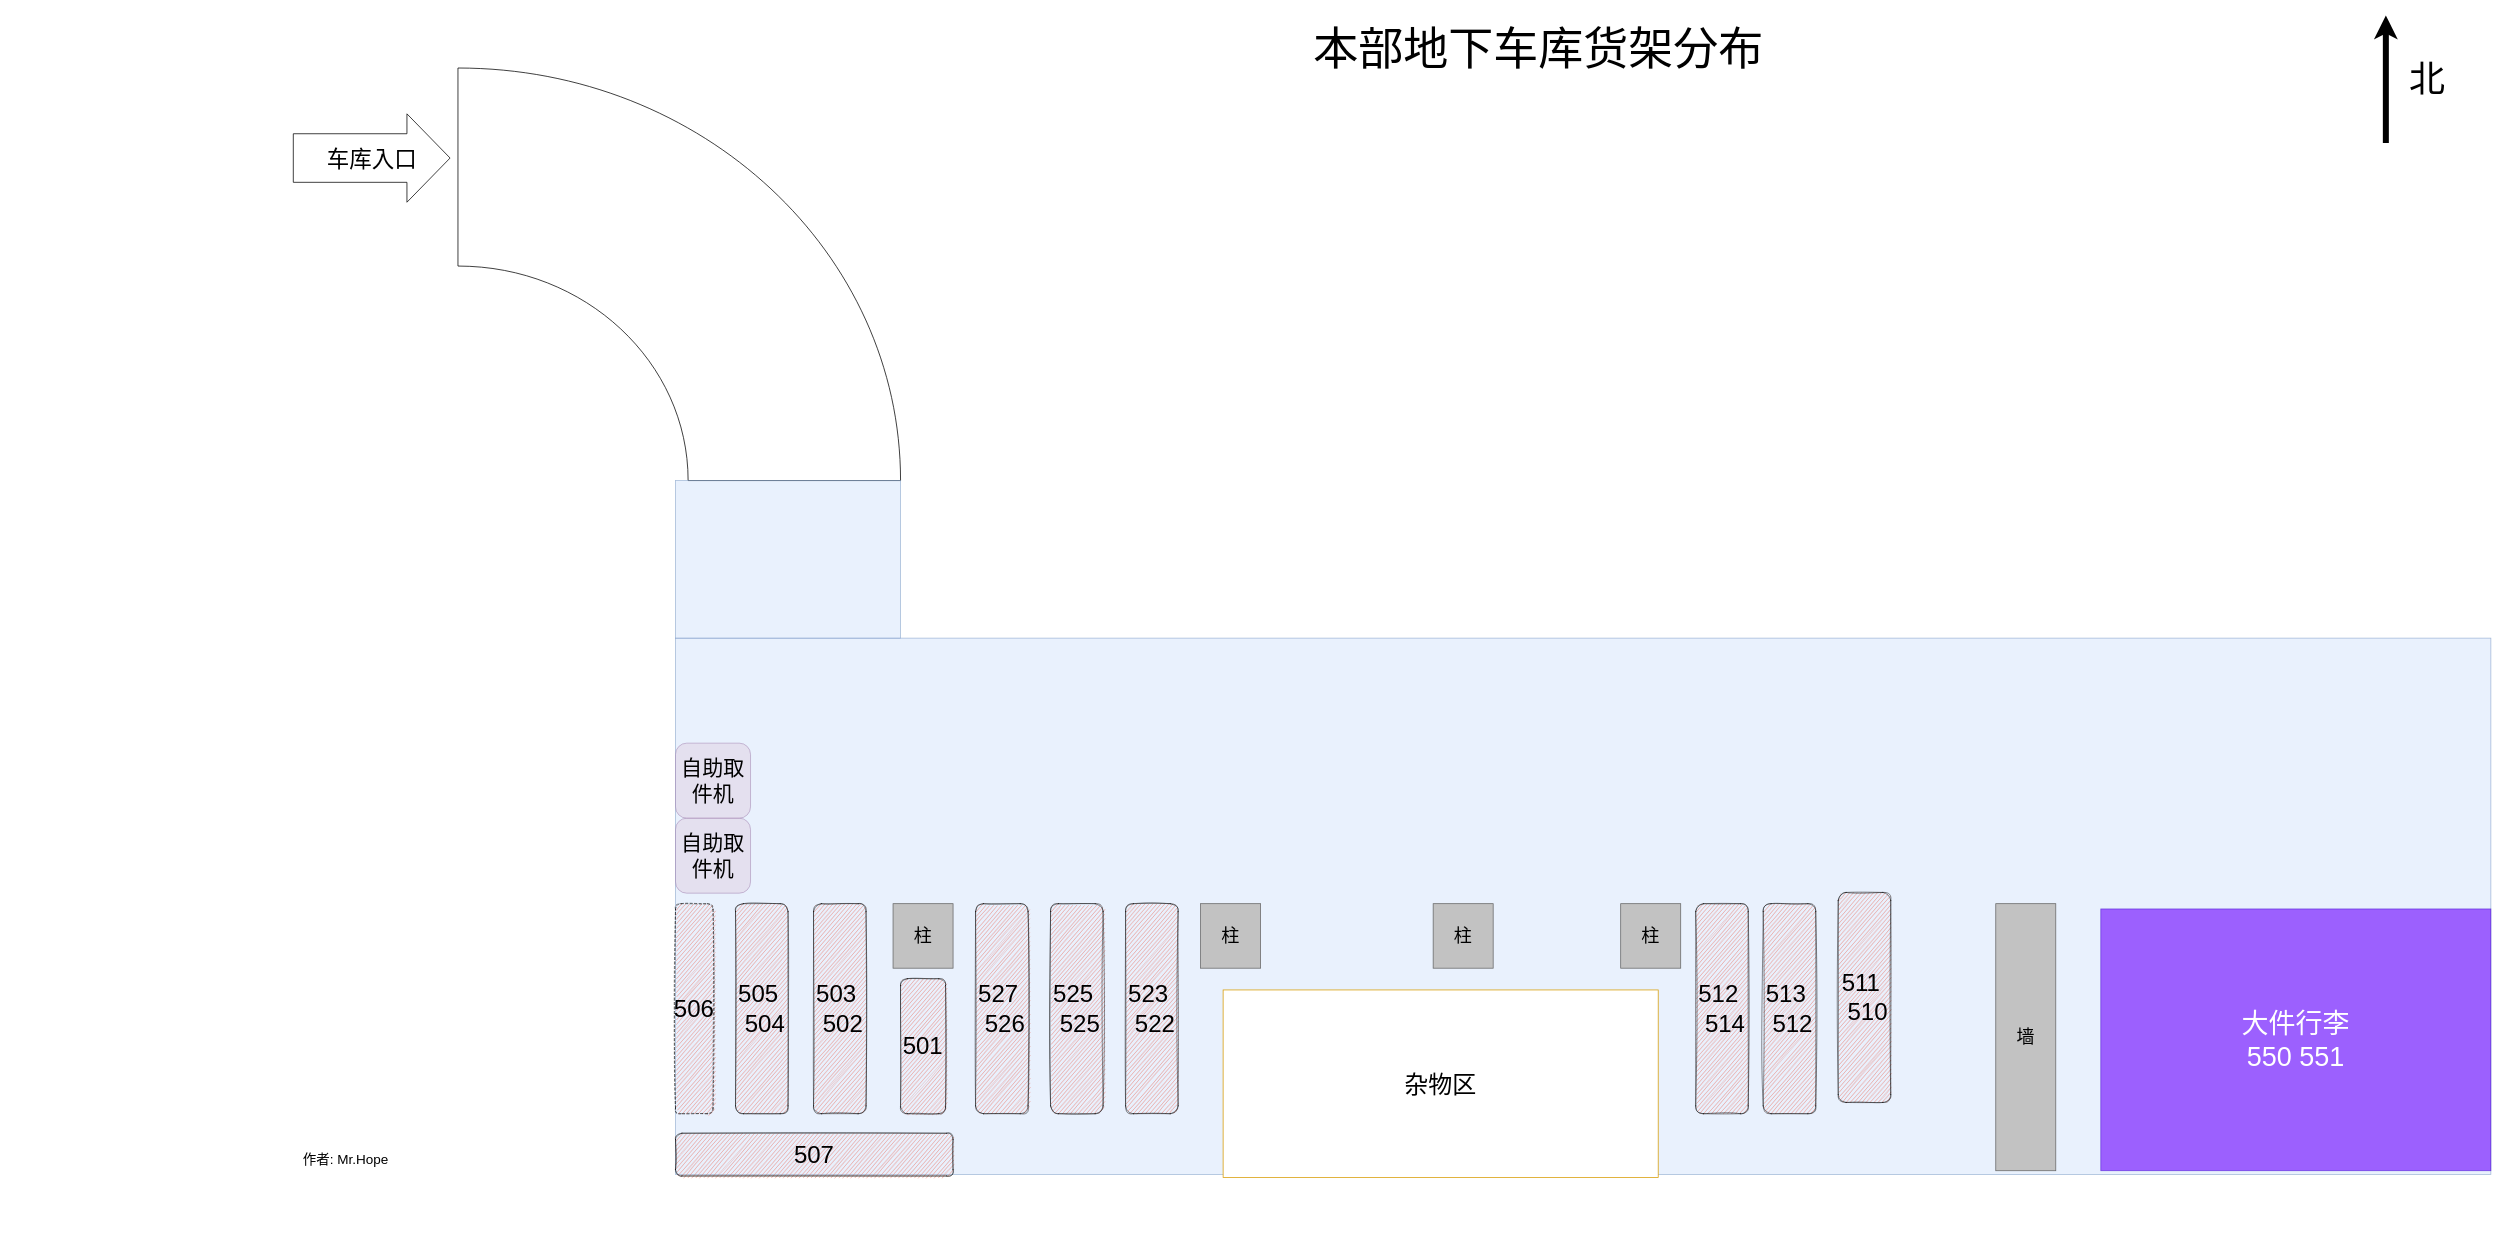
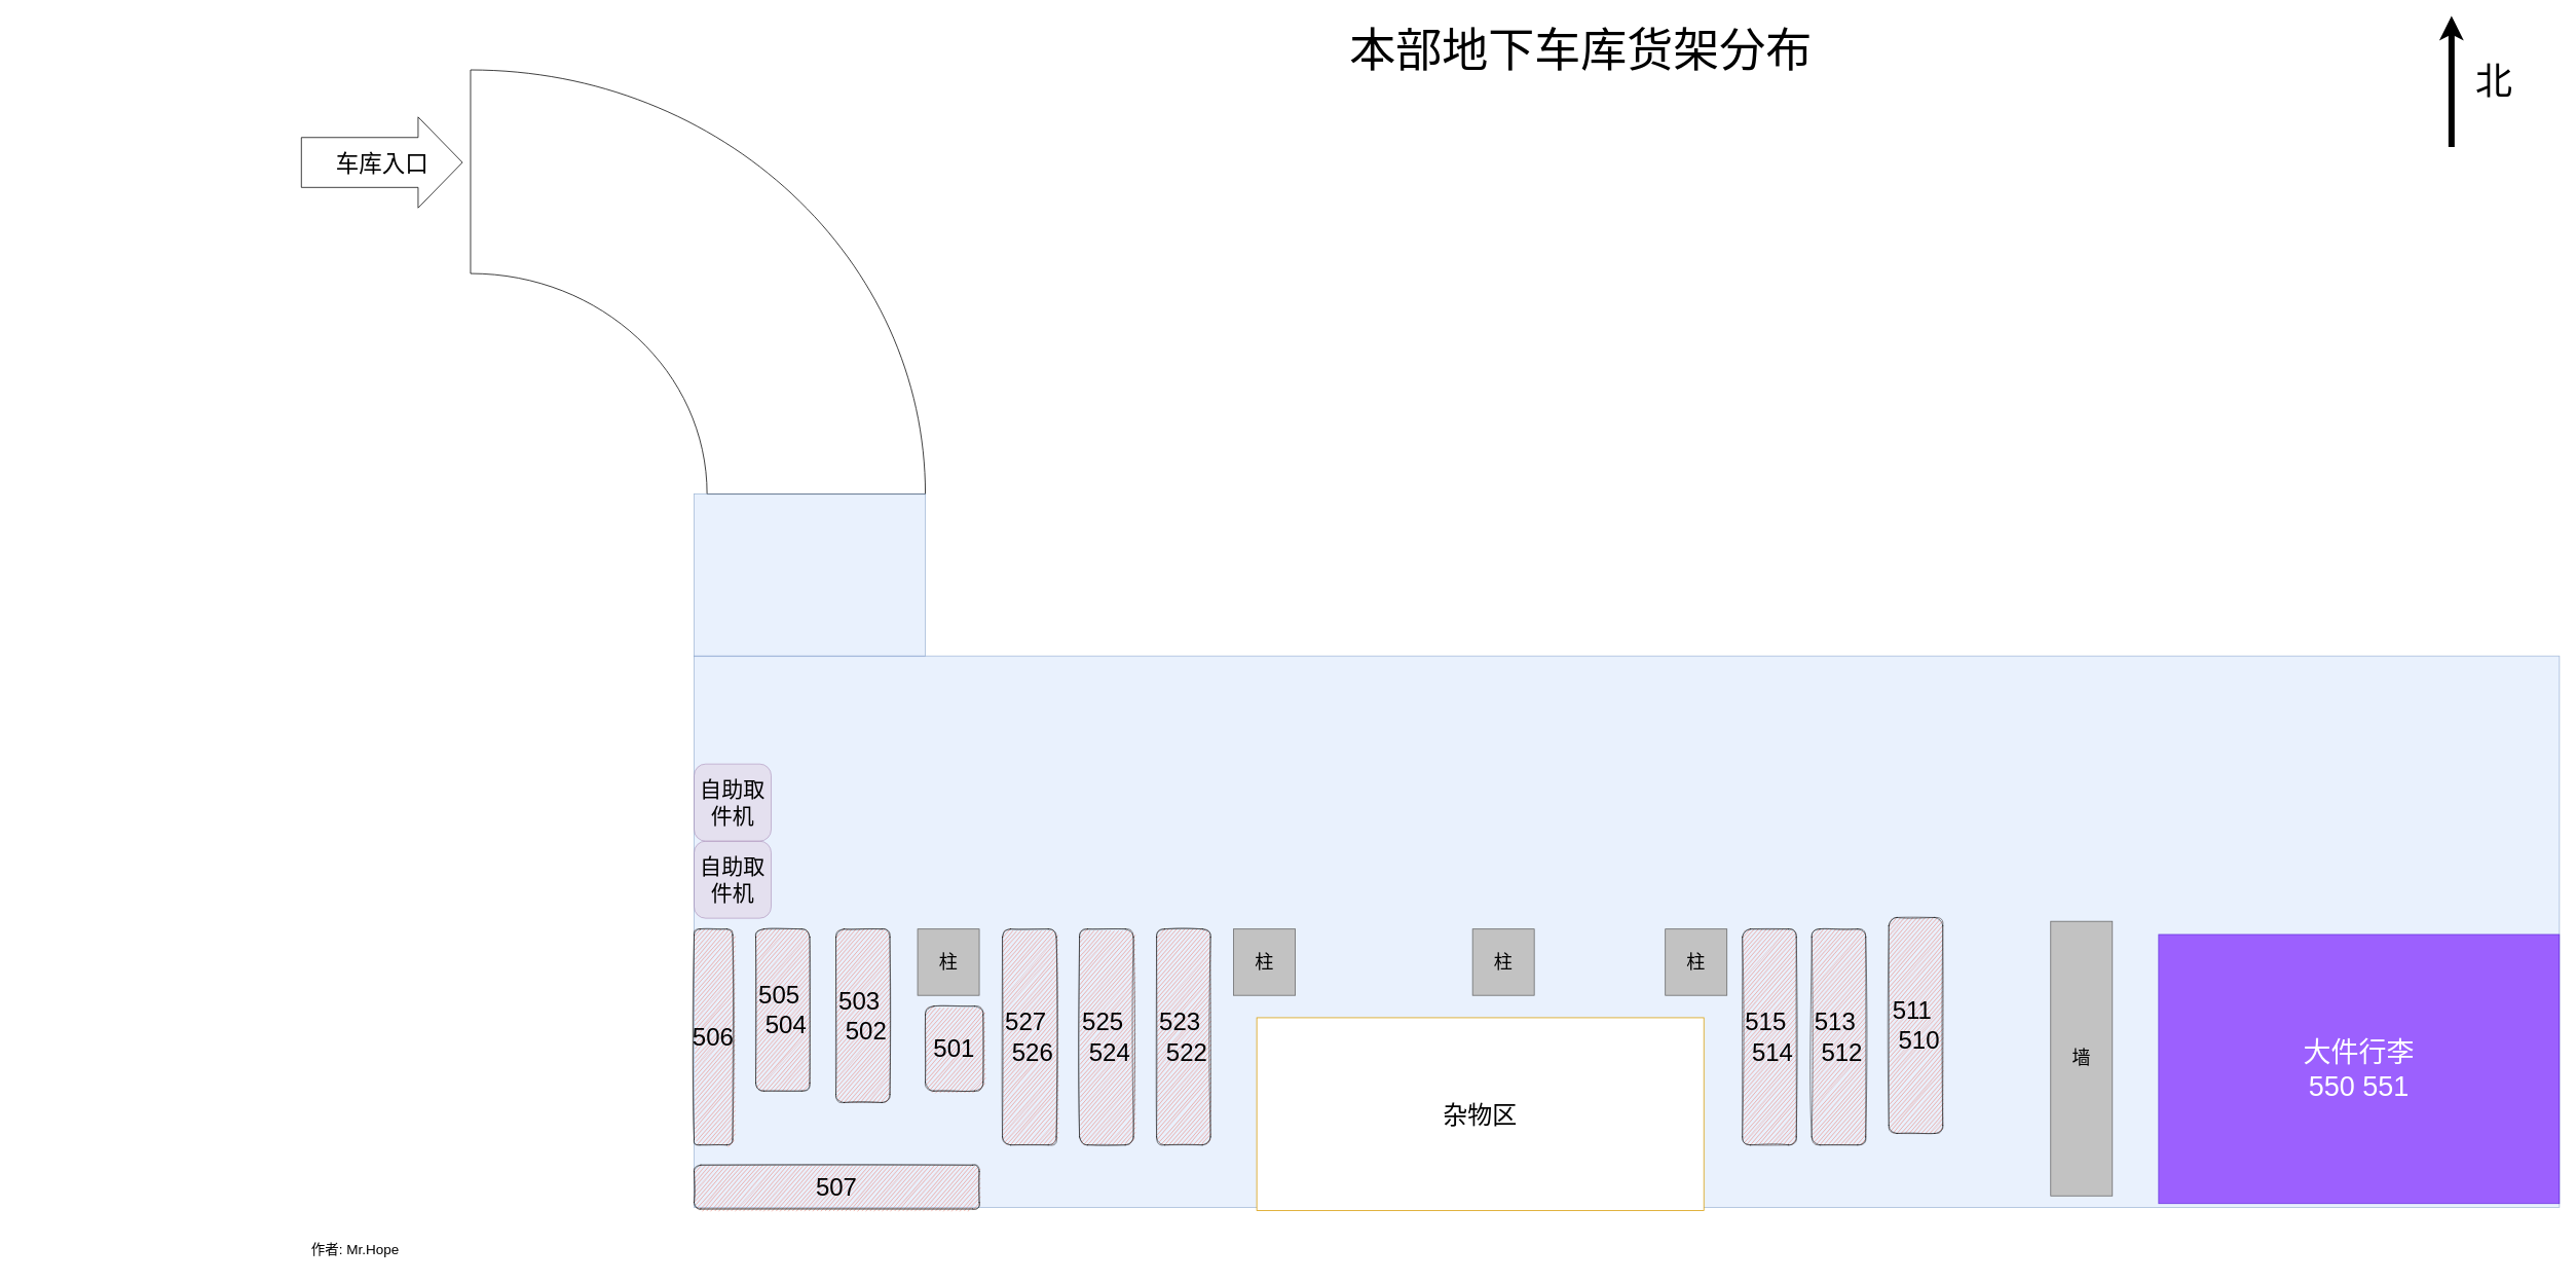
  <mxCell id="0" />
  <mxCell id="1" parent="0" />
  <mxCell id="2" value="" style="rounded=0;whiteSpace=wrap;html=1;fillColor=#dae8fc;strokeColor=#6c8ebf;align=right;opacity=60;fontSize=36;labelPosition=left;verticalLabelPosition=middle;verticalAlign=middle;" parent="1" vertex="1"><mxGeometry x="900" y="850" width="2420" height="715" as="geometry" /></mxCell>
  <mxCell id="3" value="&lt;font style=&quot;font-size: 60px;&quot;&gt;本部地下车库货架分布&lt;/font&gt;" style="text;html=1;resizable=0;autosize=1;align=center;verticalAlign=middle;points=[];fillColor=none;strokeColor=none;rounded=0;fontSize=36;" parent="1" vertex="1"><mxGeometry x="1740" y="20" width="620" height="90" as="geometry" /></mxCell>
- <mxCell id="4" value="作者: Mr.Hope" style="text;html=1;resizable=0;autosize=1;align=center;verticalAlign=middle;points=[];fillColor=none;strokeColor=none;rounded=0;fontSize=18;" parent="1" vertex="1"><mxGeometry x="390" y="1525" width="140" height="40" as="geometry" /></mxCell>
+ <mxCell id="4" value="作者: Mr.Hope" style="text;html=1;resizable=0;autosize=1;align=center;verticalAlign=middle;points=[];fillColor=none;strokeColor=none;rounded=0;fontSize=18;" parent="1" vertex="1"><mxGeometry x="390" y="1600" width="140" height="40" as="geometry" /></mxCell>
  <mxCell id="5" value="" style="group" parent="1" vertex="1" connectable="0"><mxGeometry x="3180" y="20" width="90" height="170" as="geometry" /></mxCell>
  <mxCell id="6" value="" style="endArrow=classic;html=1;rounded=0;fontSize=36;strokeWidth=8;" parent="5" edge="1"><mxGeometry width="50" height="50" relative="1" as="geometry"><mxPoint y="170" as="sourcePoint" /><mxPoint as="targetPoint" /></mxGeometry></mxCell>
  <mxCell id="7" value="&lt;font style=&quot;font-size: 48px;&quot;&gt;北&lt;/font&gt;" style="text;html=1;resizable=0;autosize=1;align=center;verticalAlign=middle;points=[];fillColor=none;strokeColor=none;rounded=0;fontSize=36;" parent="5" vertex="1"><mxGeometry x="19.995" y="50" width="70" height="70" as="geometry" /></mxCell>
  <mxCell id="8" value="&lt;span style=&quot;font-size: 32px;&quot;&gt;杂物区&lt;/span&gt;" style="rounded=0;whiteSpace=wrap;html=1;shadow=0;glass=0;sketch=0;fillColor=#ffffff;strokeColor=#d79b00;fontSize=36;" parent="1" vertex="1"><mxGeometry x="1630" y="1319" width="580" height="250" as="geometry" /></mxCell>
- <mxCell id="9" value="506" style="rounded=1;whiteSpace=wrap;html=1;shadow=0;glass=0;sketch=1;fillStyle=auto;fontSize=32;fontColor=none;fillColor=#E85642;gradientColor=none;opacity=60;dashed=1;" parent="1" vertex="1"><mxGeometry x="900" y="1204" width="50" height="280" as="geometry" /></mxCell>
+ <mxCell id="9" value="506" style="rounded=1;whiteSpace=wrap;html=1;shadow=0;glass=0;sketch=1;fillStyle=auto;fontSize=32;fontColor=none;fillColor=#E85642;gradientColor=none;opacity=60;" parent="1" vertex="1"><mxGeometry x="900" y="1204" width="50" height="280" as="geometry" /></mxCell>
  <mxCell id="10" value="大件行李&lt;br&gt;550 551" style="rounded=0;whiteSpace=wrap;html=1;shadow=0;glass=0;sketch=0;fillStyle=auto;fontSize=36;fillColor=#6a00ff;opacity=60;fontColor=#ffffff;strokeColor=#3700CC;" parent="1" vertex="1"><mxGeometry x="2800" y="1211" width="520" height="349" as="geometry" /></mxCell>
  <mxCell id="11" value="507" style="rounded=1;whiteSpace=wrap;html=1;shadow=0;glass=0;sketch=1;fillStyle=auto;fontSize=32;fontColor=none;fillColor=#E85642;gradientColor=none;opacity=60;spacing=2;" parent="1" vertex="1"><mxGeometry x="900" y="1510" width="370" height="57" as="geometry" /></mxCell>
  <mxCell id="12" value="柱" style="rounded=0;whiteSpace=wrap;html=1;glass=0;shadow=0;sketch=0;fillColor=#C2C2C2;gradientColor=none;strokeColor=#666666;fillStyle=auto;fontSize=24;" parent="1" vertex="1"><mxGeometry x="1190" y="1204" width="80" height="86" as="geometry" /></mxCell>
  <mxCell id="13" value="自助取件机" style="rounded=1;whiteSpace=wrap;html=1;shadow=0;glass=0;sketch=0;fillStyle=auto;fontSize=28;fillColor=#e1d5e7;opacity=60;strokeColor=#9673a6;" parent="1" vertex="1"><mxGeometry x="900" y="1090" width="100" height="100" as="geometry" /></mxCell>
  <mxCell id="14" value="自助取件机" style="rounded=1;whiteSpace=wrap;html=1;shadow=0;glass=0;sketch=0;fillStyle=auto;fontSize=28;fillColor=#e1d5e7;opacity=60;strokeColor=#9673a6;" parent="1" vertex="1"><mxGeometry x="900" y="990" width="100" height="100" as="geometry" /></mxCell>
  <mxCell id="15" value="" style="verticalLabelPosition=bottom;verticalAlign=top;html=1;shape=mxgraph.basic.partConcEllipse;startAngle=0;endAngle=0.25;arcWidth=0.48;rotation=0;" vertex="1" parent="1"><mxGeometry x="20" y="90" width="1180" height="1100" as="geometry" /></mxCell>
  <mxCell id="16" value="&lt;font style=&quot;font-size: 30px;&quot;&gt;车库入口&lt;/font&gt;" style="shape=flexArrow;endArrow=classic;html=1;rounded=0;fontSize=36;width=64.762;endSize=18.838;endWidth=52.063;" edge="1" parent="1"><mxGeometry width="50" height="50" relative="1" as="geometry"><mxPoint x="390" y="210" as="sourcePoint" /><mxPoint x="600" y="210" as="targetPoint" /></mxGeometry></mxCell>
  <mxCell id="17" value="" style="rounded=0;whiteSpace=wrap;html=1;fillColor=#dae8fc;strokeColor=#6c8ebf;align=right;opacity=60;fontSize=36;labelPosition=left;verticalLabelPosition=middle;verticalAlign=middle;" vertex="1" parent="1"><mxGeometry x="900" y="640" width="300" height="210" as="geometry" /></mxCell>
- <mxCell id="18" value="505&amp;nbsp;&lt;br&gt;&amp;nbsp;504" style="rounded=1;whiteSpace=wrap;html=1;shadow=0;glass=0;sketch=1;fillStyle=auto;fontSize=32;fontColor=none;fillColor=#E85642;gradientColor=none;opacity=60;" vertex="1" parent="1"><mxGeometry x="980" y="1204" width="70" height="280" as="geometry" /></mxCell>
- <mxCell id="19" value="503&amp;nbsp;&lt;br&gt;&amp;nbsp;502" style="rounded=1;whiteSpace=wrap;html=1;shadow=0;glass=0;sketch=1;fillStyle=auto;fontSize=32;fontColor=none;fillColor=#E85642;gradientColor=none;opacity=60;" vertex="1" parent="1"><mxGeometry x="1084" y="1204" width="70" height="280" as="geometry" /></mxCell>
- <mxCell id="20" value="501" style="rounded=1;whiteSpace=wrap;html=1;shadow=0;glass=0;sketch=1;fillStyle=auto;fontSize=32;fontColor=none;fillColor=#E85642;gradientColor=none;opacity=60;" vertex="1" parent="1"><mxGeometry x="1200" y="1304" width="60" height="180" as="geometry" /></mxCell>
+ <mxCell id="18" value="505&amp;nbsp;&lt;br&gt;&amp;nbsp;504" style="rounded=1;whiteSpace=wrap;html=1;shadow=0;glass=0;sketch=1;fillStyle=auto;fontSize=32;fontColor=none;fillColor=#E85642;gradientColor=none;opacity=60;" vertex="1" parent="1"><mxGeometry x="980" y="1204" width="70" height="210" as="geometry" /></mxCell>
+ <mxCell id="19" value="503&amp;nbsp;&lt;br&gt;&amp;nbsp;502" style="rounded=1;whiteSpace=wrap;html=1;shadow=0;glass=0;sketch=1;fillStyle=auto;fontSize=32;fontColor=none;fillColor=#E85642;gradientColor=none;opacity=60;" vertex="1" parent="1"><mxGeometry x="1084" y="1204" width="70" height="225" as="geometry" /></mxCell>
+ <mxCell id="20" value="501" style="rounded=1;whiteSpace=wrap;html=1;shadow=0;glass=0;sketch=1;fillStyle=auto;fontSize=32;fontColor=none;fillColor=#E85642;gradientColor=none;opacity=60;" vertex="1" parent="1"><mxGeometry x="1200" y="1304" width="75" height="110" as="geometry" /></mxCell>
  <mxCell id="21" value="527&amp;nbsp;&lt;br&gt;&amp;nbsp;526" style="rounded=1;whiteSpace=wrap;html=1;shadow=0;glass=0;sketch=1;fillStyle=auto;fontSize=32;fontColor=none;fillColor=#E85642;gradientColor=none;opacity=60;" vertex="1" parent="1"><mxGeometry x="1300" y="1204" width="70" height="280" as="geometry" /></mxCell>
- <mxCell id="22" value="525&amp;nbsp;&lt;br&gt;&amp;nbsp;525" style="rounded=1;whiteSpace=wrap;html=1;shadow=0;glass=0;sketch=1;fillStyle=auto;fontSize=32;fontColor=none;fillColor=#E85642;gradientColor=none;opacity=60;" vertex="1" parent="1"><mxGeometry x="1400" y="1204" width="70" height="280" as="geometry" /></mxCell>
+ <mxCell id="22" value="525&amp;nbsp;&lt;br&gt;&amp;nbsp;524" style="rounded=1;whiteSpace=wrap;html=1;shadow=0;glass=0;sketch=1;fillStyle=auto;fontSize=32;fontColor=none;fillColor=#E85642;gradientColor=none;opacity=60;" vertex="1" parent="1"><mxGeometry x="1400" y="1204" width="70" height="280" as="geometry" /></mxCell>
  <mxCell id="23" value="523&amp;nbsp;&lt;br&gt;&amp;nbsp;522" style="rounded=1;whiteSpace=wrap;html=1;shadow=0;glass=0;sketch=1;fillStyle=auto;fontSize=32;fontColor=none;fillColor=#E85642;gradientColor=none;opacity=60;" vertex="1" parent="1"><mxGeometry x="1500" y="1204" width="70" height="280" as="geometry" /></mxCell>
  <mxCell id="24" value="柱" style="rounded=0;whiteSpace=wrap;html=1;glass=0;shadow=0;sketch=0;fillColor=#C2C2C2;gradientColor=none;strokeColor=#666666;fillStyle=auto;fontSize=24;" vertex="1" parent="1"><mxGeometry x="1600" y="1204" width="80" height="86" as="geometry" /></mxCell>
  <mxCell id="25" value="柱" style="rounded=0;whiteSpace=wrap;html=1;glass=0;shadow=0;sketch=0;fillColor=#C2C2C2;gradientColor=none;strokeColor=#666666;fillStyle=auto;fontSize=24;" vertex="1" parent="1"><mxGeometry x="1910" y="1204" width="80" height="86" as="geometry" /></mxCell>
  <mxCell id="26" value="柱" style="rounded=0;whiteSpace=wrap;html=1;glass=0;shadow=0;sketch=0;fillColor=#C2C2C2;gradientColor=none;strokeColor=#666666;fillStyle=auto;fontSize=24;" vertex="1" parent="1"><mxGeometry x="2160" y="1204" width="80" height="86" as="geometry" /></mxCell>
- <mxCell id="27" value="512&amp;nbsp;&lt;br&gt;&amp;nbsp;514" style="rounded=1;whiteSpace=wrap;html=1;shadow=0;glass=0;sketch=1;fillStyle=auto;fontSize=32;fontColor=none;fillColor=#E85642;gradientColor=none;opacity=60;" vertex="1" parent="1"><mxGeometry x="2260" y="1204" width="70" height="280" as="geometry" /></mxCell>
+ <mxCell id="27" value="515&amp;nbsp;&lt;br&gt;&amp;nbsp;514" style="rounded=1;whiteSpace=wrap;html=1;shadow=0;glass=0;sketch=1;fillStyle=auto;fontSize=32;fontColor=none;fillColor=#E85642;gradientColor=none;opacity=60;" vertex="1" parent="1"><mxGeometry x="2260" y="1204" width="70" height="280" as="geometry" /></mxCell>
  <mxCell id="28" value="513&amp;nbsp;&lt;br&gt;&amp;nbsp;512" style="rounded=1;whiteSpace=wrap;html=1;shadow=0;glass=0;sketch=1;fillStyle=auto;fontSize=32;fontColor=none;fillColor=#E85642;gradientColor=none;opacity=60;" vertex="1" parent="1"><mxGeometry x="2350" y="1204" width="70" height="280" as="geometry" /></mxCell>
  <mxCell id="29" value="511&amp;nbsp;&lt;br&gt;&amp;nbsp;510" style="rounded=1;whiteSpace=wrap;html=1;shadow=0;glass=0;sketch=1;fillStyle=auto;fontSize=32;fontColor=none;fillColor=#E85642;gradientColor=none;opacity=60;" vertex="1" parent="1"><mxGeometry x="2450" y="1189" width="70" height="280" as="geometry" /></mxCell>
- <mxCell id="30" value="墙" style="rounded=0;whiteSpace=wrap;html=1;glass=0;shadow=0;sketch=0;fillColor=#C2C2C2;gradientColor=none;strokeColor=#666666;fillStyle=auto;fontSize=24;" vertex="1" parent="1"><mxGeometry x="2660" y="1204" width="80" height="356" as="geometry" /></mxCell>
+ <mxCell id="30" value="墙" style="rounded=0;whiteSpace=wrap;html=1;glass=0;shadow=0;sketch=0;fillColor=#C2C2C2;gradientColor=none;strokeColor=#666666;fillStyle=auto;fontSize=24;" vertex="1" parent="1"><mxGeometry x="2660" y="1194" width="80" height="356" as="geometry" /></mxCell>
